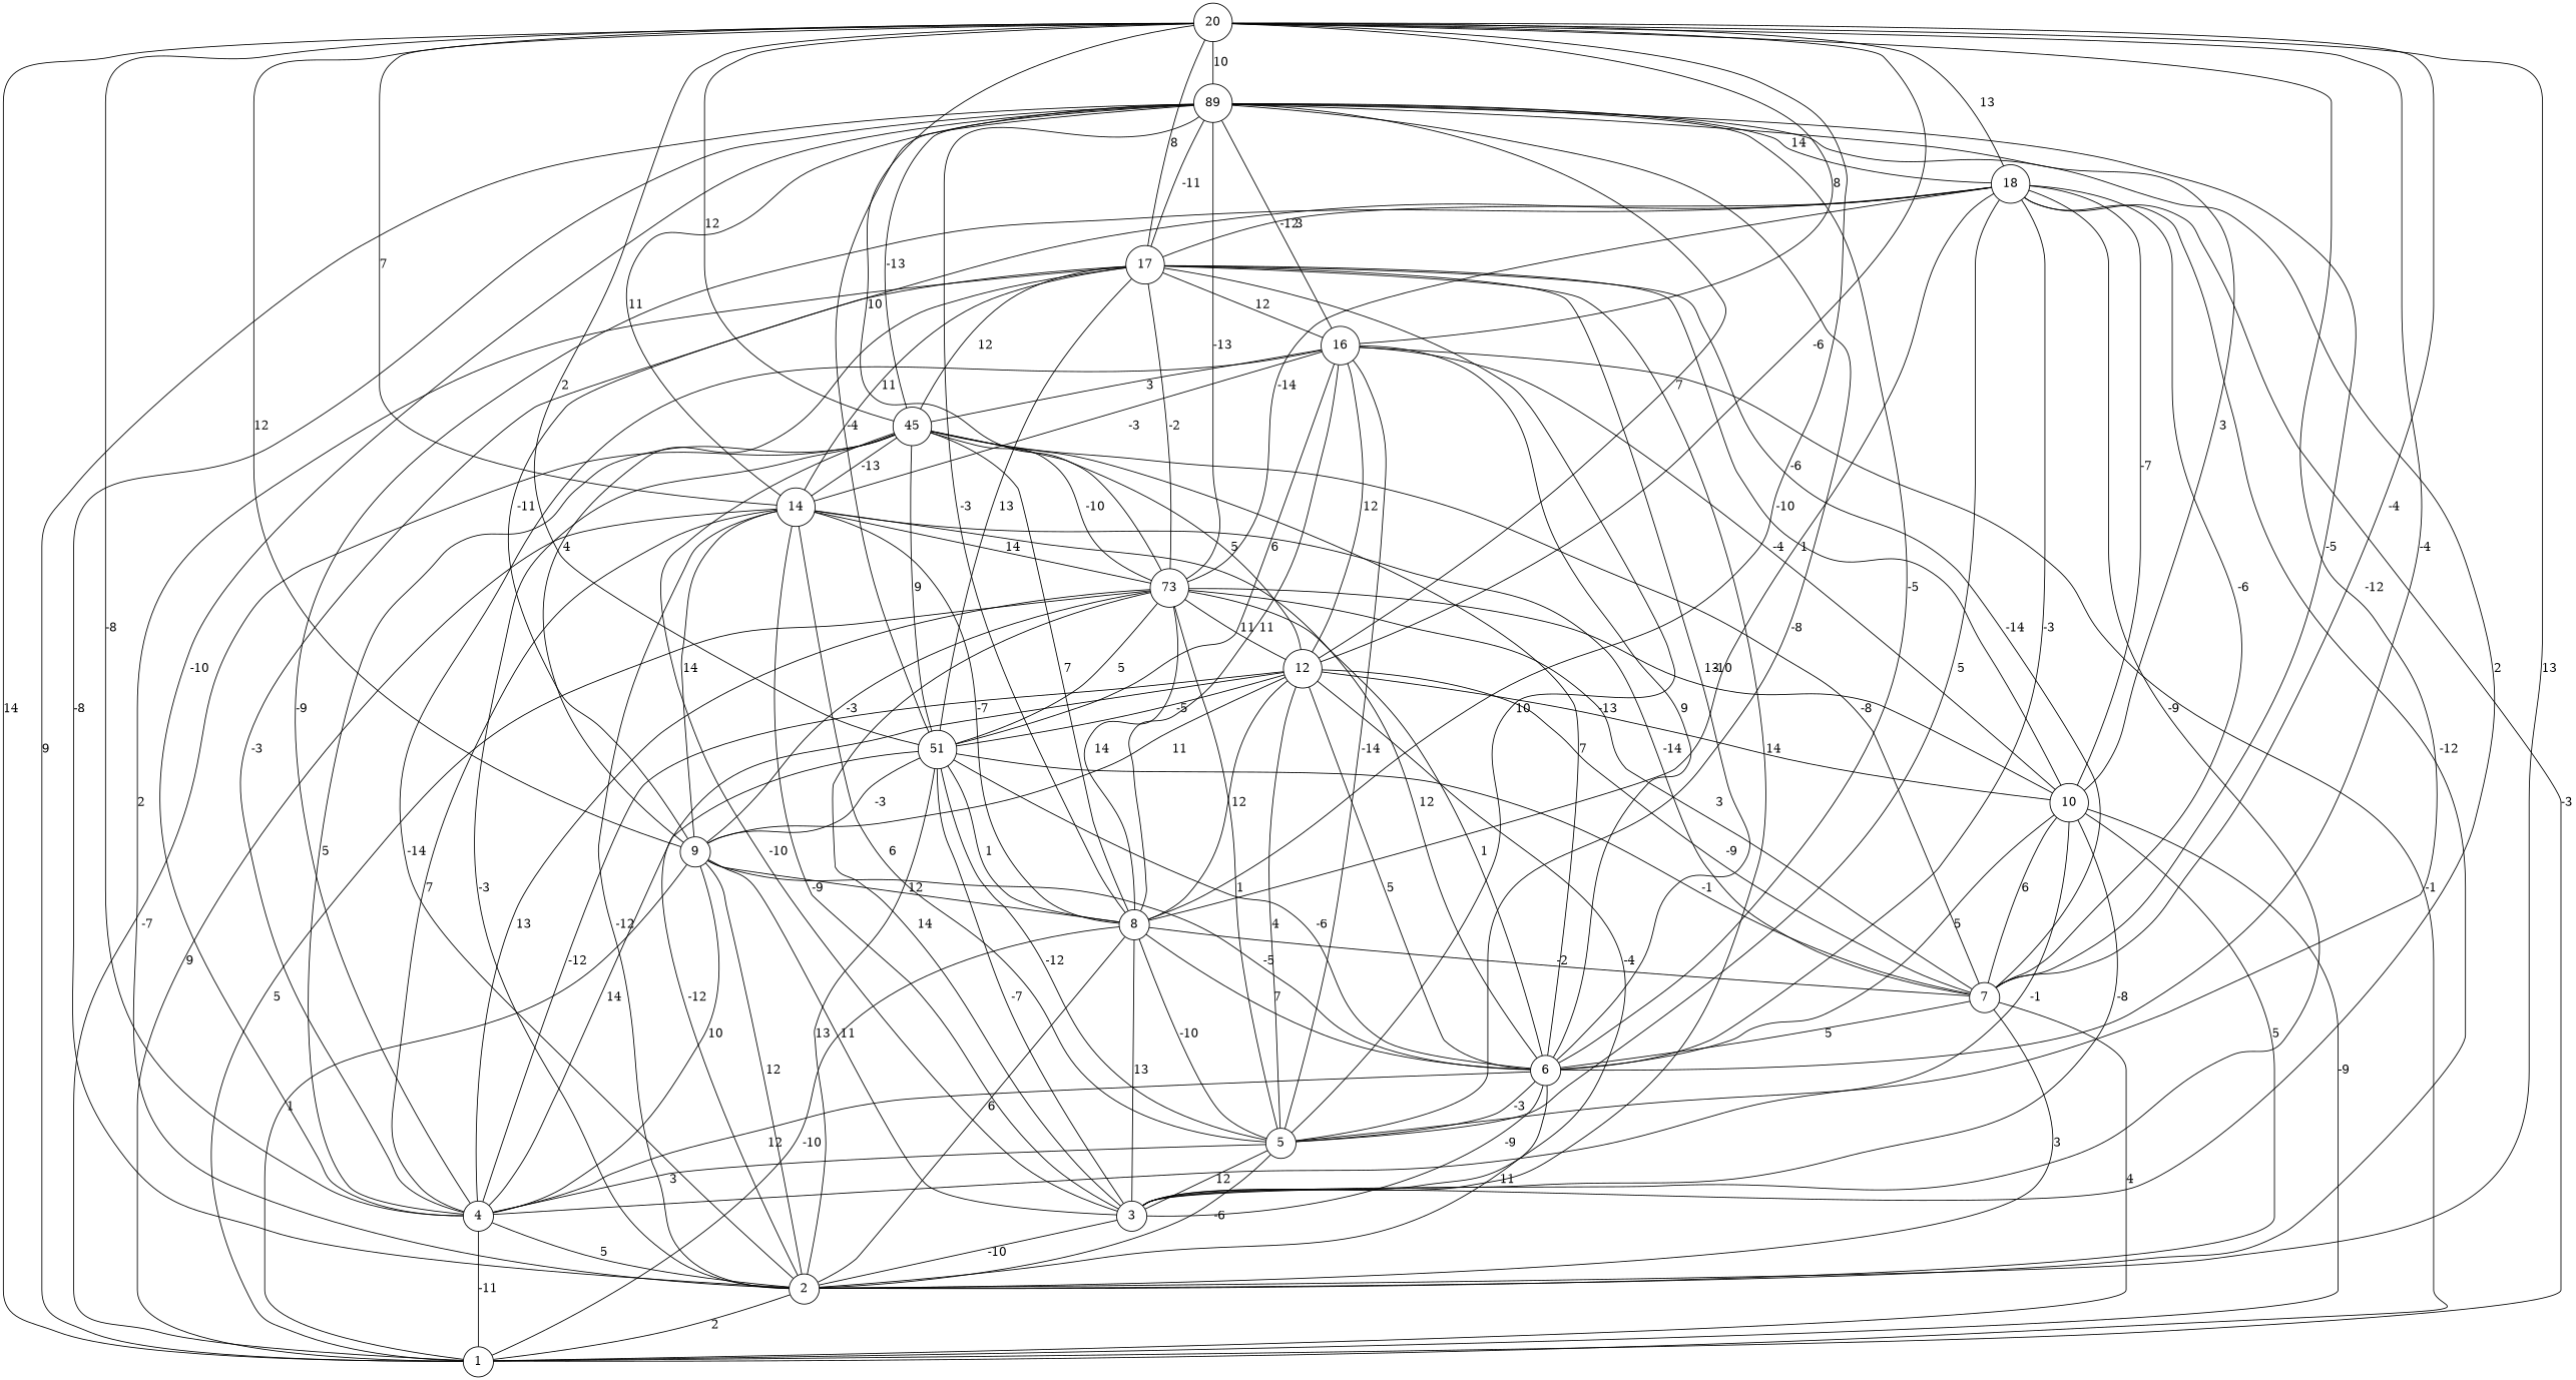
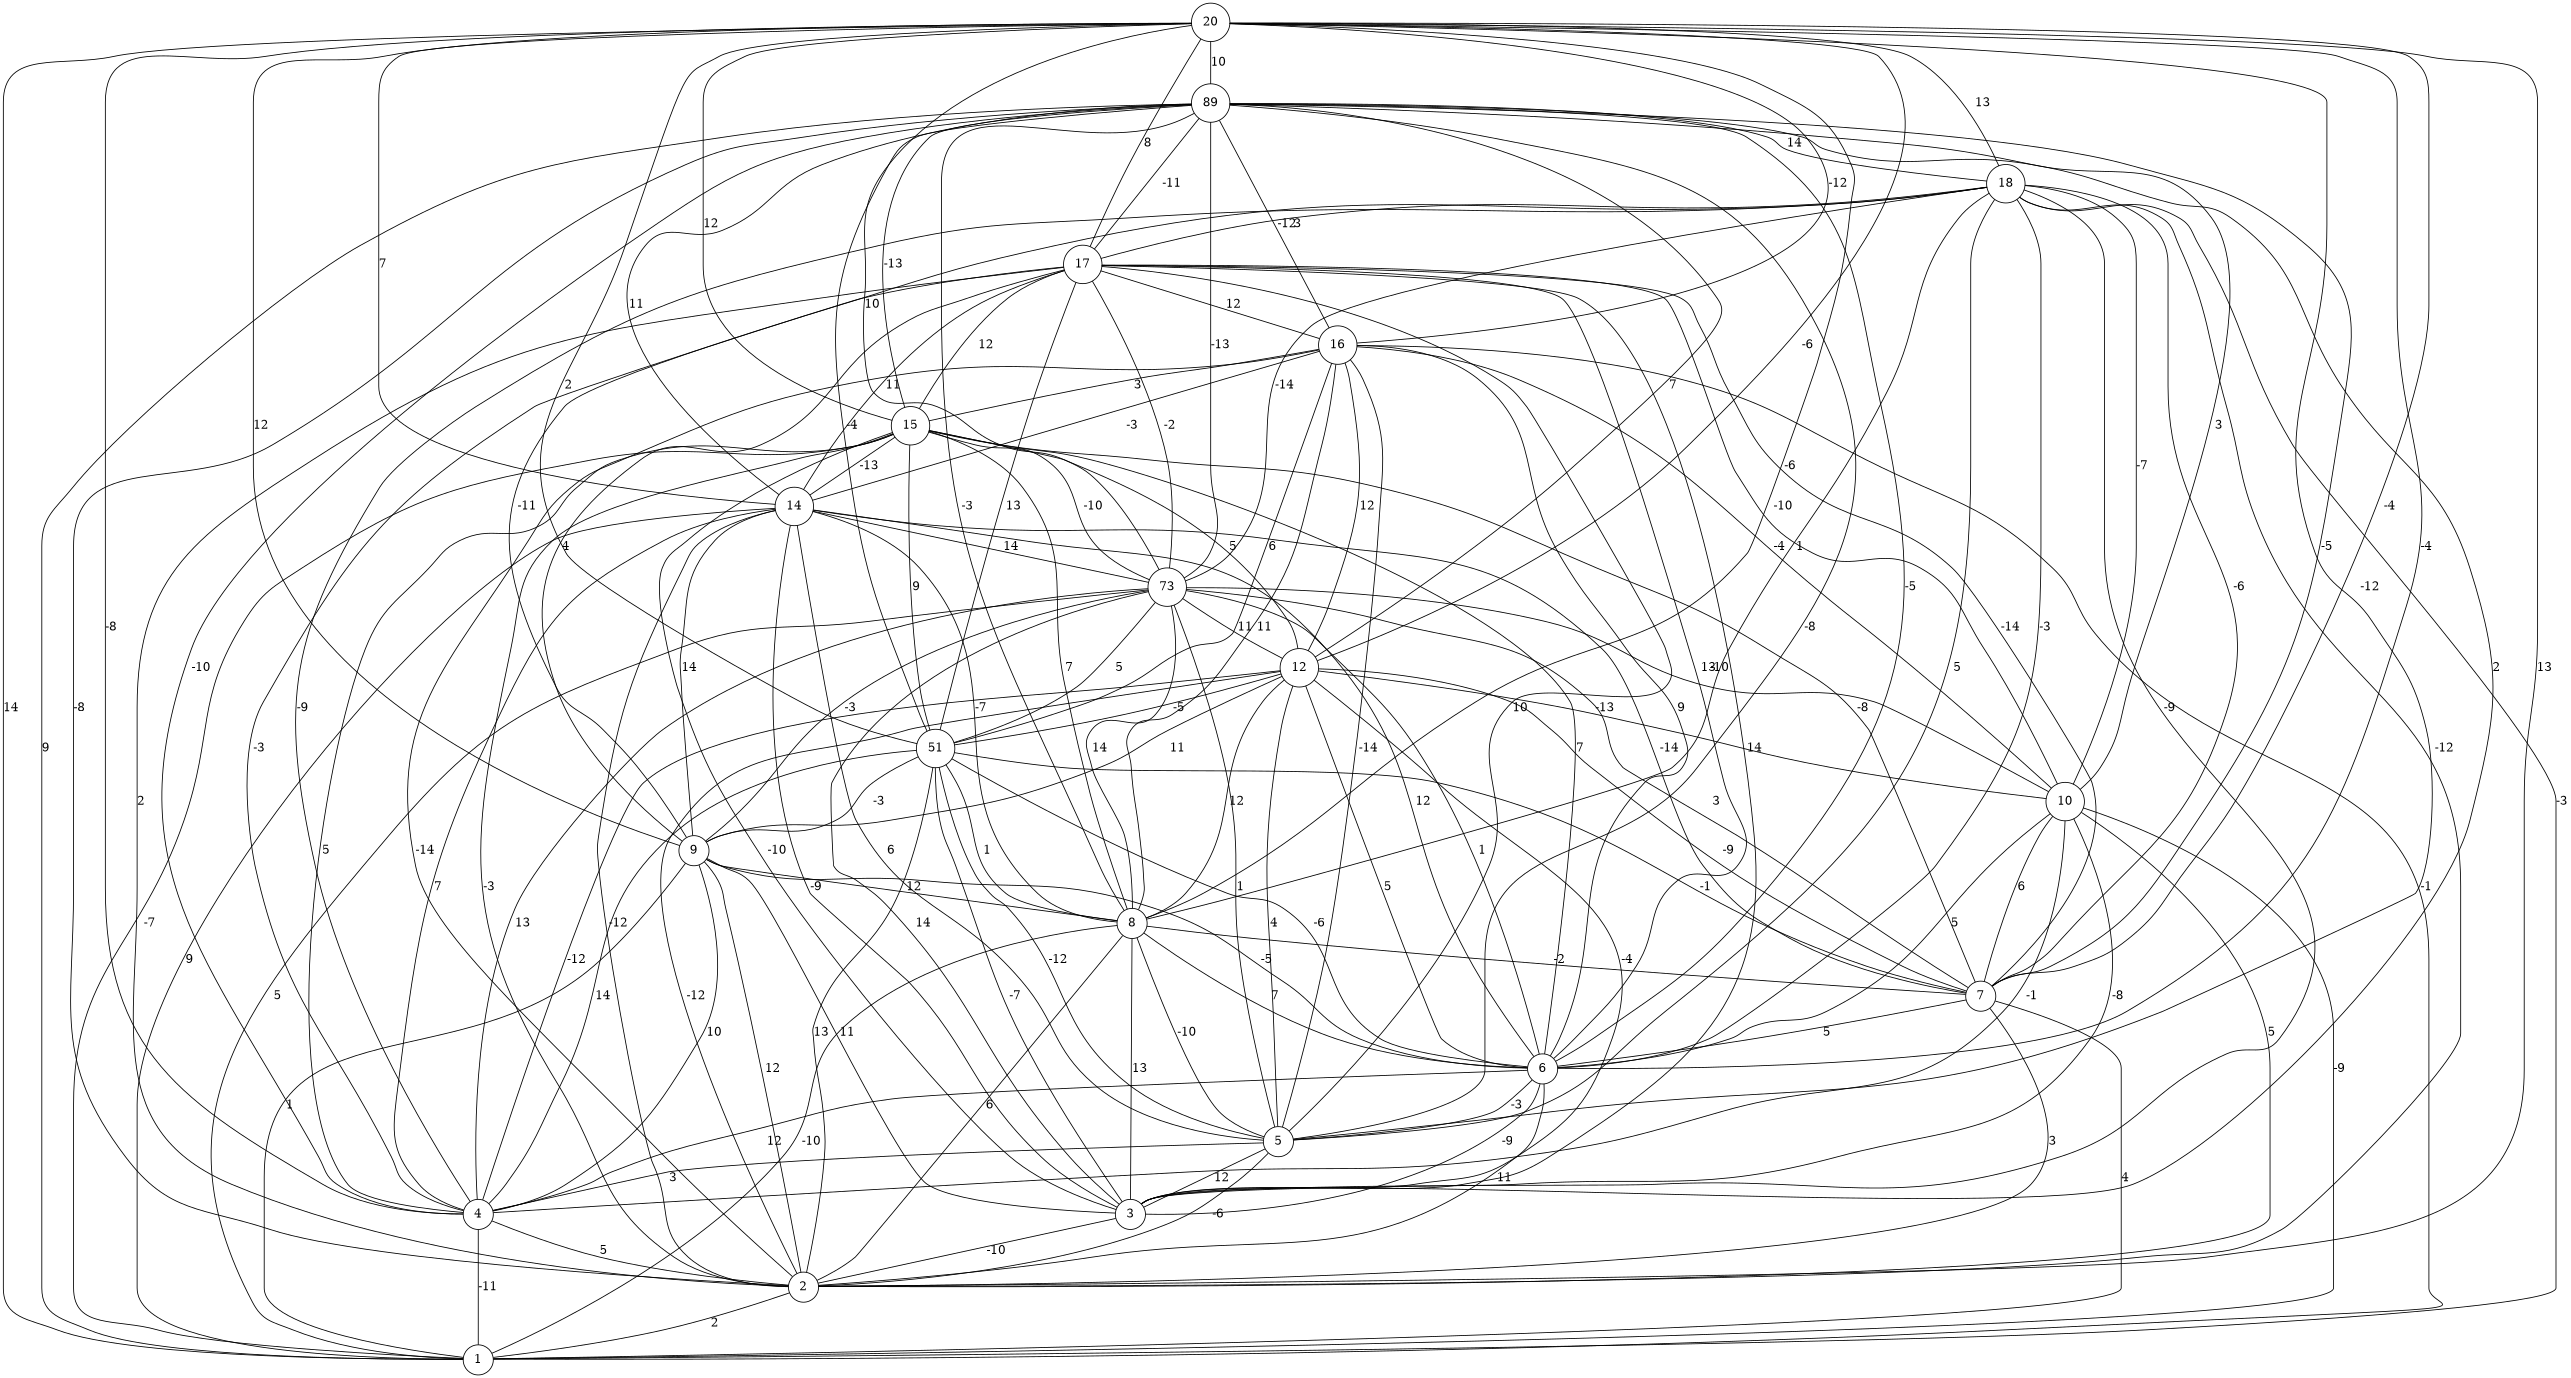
  graph {
    fontname="Helvetica,Arial,sans-serif"
    node [shape=circle]
    20
    1
    2
    4
    5
    6
    7
    8
    9
    n10 [label=51]
    12
    n12 [label=73]
    14
-   15 [label=45]
+   15
    16
    17
    18
    n18 [label=89]
    3
    10
    20 -- 1 [label=14]
    20 -- 2 [label=13]
    20 -- 4 [label=-8]
    20 -- 5 [label=-12]
    20 -- 6 [label=-4]
    20 -- 7 [label=-4]
    20 -- 8 [label=-6]
    20 -- 9 [label=12]
    20 -- n10 [label=2]
    20 -- 12 [label=-6]
    20 -- n12 [label=10]
    20 -- 14 [label=7]
    20 -- 15 [label=12]
-   20 -- 16 [label=8]
+   20 -- 16 [label=-12]
    20 -- 17 [label=8]
    20 -- 18 [label=13]
    20 -- n18 [label=10]
    2 -- 1 [label=2]
    4 -- 1 [label=-11]
    4 -- 2 [label=5]
    5 -- 2 [label=-6]
    5 -- 4 [label=3]
    5 -- 3 [label=12]
    6 -- 2 [label=11]
    6 -- 4 [label=12]
    6 -- 5 [label=-3]
    6 -- 3 [label=-9]
    7 -- 1 [label=4]
    7 -- 2 [label=3]
    7 -- 6 [label=5]
    8 -- 1 [label=-10]
    8 -- 2 [label=6]
    8 -- 5 [label=-10]
    8 -- 6 [label=7]
    8 -- 7 [label=-2]
    8 -- 3 [label=13]
    9 -- 1 [label=1]
    9 -- 2 [label=12]
    9 -- 4 [label=10]
    9 -- 6 [label=-5]
    9 -- 8 [label=12]
    9 -- 3 [label=11]
    n10 -- 2 [label=13]
    n10 -- 4 [label=14]
    n10 -- 5 [label=-12]
    n10 -- 6 [label=-6]
    n10 -- 7 [label=-1]
    n10 -- 8 [label=1]
    n10 -- 9 [label=-3]
    n10 -- 3 [label=-7]
    12 -- 2 [label=-12]
    12 -- 4 [label=-12]
    12 -- 5 [label=4]
    12 -- 6 [label=5]
    12 -- 7 [label=-9]
    12 -- 8 [label=12]
    12 -- 9 [label=11]
    12 -- n10 [label=-5]
    12 -- 3 [label=-4]
    12 -- 10 [label=-13]
    n12 -- 1 [label=5]
    n12 -- 4 [label=13]
    n12 -- 5 [label=1]
    n12 -- 6 [label=1]
    n12 -- 7 [label=3]
    n12 -- 8 [label=14]
    n12 -- 9 [label=-3]
    n12 -- n10 [label=5]
    n12 -- 12 [label=11]
    n12 -- 3 [label=14]
    n12 -- 10 [label=-10]
    14 -- 1 [label=9]
    14 -- 2 [label=-12]
    14 -- 4 [label=7]
    14 -- 5 [label=6]
    14 -- 6 [label=12]
    14 -- 7 [label=-14]
    14 -- 8 [label=-7]
    14 -- 9 [label=14]
    14 -- n12 [label=14]
    14 -- 3 [label=-9]
    15 -- 1 [label=-7]
    15 -- 2 [label=-3]
    15 -- 4 [label=5]
    15 -- 6 [label=7]
    15 -- 7 [label=-8]
    15 -- 8 [label=7]
    15 -- n10 [label=9]
    15 -- 12 [label=5]
    15 -- n12 [label=-10]
    15 -- 14 [label=-13]
    15 -- 3 [label=-10]
    16 -- 1 [label=-1]
    16 -- 2 [label=-14]
    16 -- 5 [label=-14]
    16 -- 6 [label=9]
    16 -- 8 [label=11]
    16 -- n10 [label=6]
    16 -- 12 [label=12]
    16 -- 14 [label=-3]
    16 -- 15 [label=3]
    16 -- 10 [label=-4]
    17 -- 2 [label=2]
    17 -- 4 [label=-3]
    17 -- 5 [label=10]
    17 -- 6 [label=13]
    17 -- 7 [label=-14]
    17 -- 9 [label=4]
    17 -- n10 [label=13]
    17 -- n12 [label=-2]
    17 -- 14 [label=11]
    17 -- 15 [label=12]
    17 -- 16 [label=12]
    17 -- 3 [label=14]
    17 -- 10 [label=-10]
    18 -- 1 [label=-3]
    18 -- 2 [label=-12]
    18 -- 4 [label=-9]
    18 -- 5 [label=5]
    18 -- 6 [label=-3]
    18 -- 7 [label=-6]
    18 -- 8 [label=1]
    18 -- 9 [label=-11]
    18 -- n12 [label=-14]
    18 -- 17 [label=3]
    18 -- 3 [label=-9]
    18 -- 10 [label=-7]
    n18 -- 1 [label=9]
    n18 -- 2 [label=-8]
    n18 -- 4 [label=-10]
    n18 -- 5 [label=-8]
    n18 -- 6 [label=-5]
    n18 -- 7 [label=-5]
    n18 -- 8 [label=-3]
    n18 -- n10 [label=-4]
    n18 -- 12 [label=7]
    n18 -- n12 [label=-13]
    n18 -- 14 [label=11]
    n18 -- 15 [label=-13]
    n18 -- 16 [label=-12]
    n18 -- 17 [label=-11]
    n18 -- 18 [label=14]
    n18 -- 3 [label=2]
    n18 -- 10 [label=3]
    3 -- 2 [label=-10]
    10 -- 1 [label=-9]
    10 -- 2 [label=5]
    10 -- 4 [label=-1]
    10 -- 6 [label=5]
    10 -- 7 [label=6]
    10 -- 3 [label=-8]
  }
